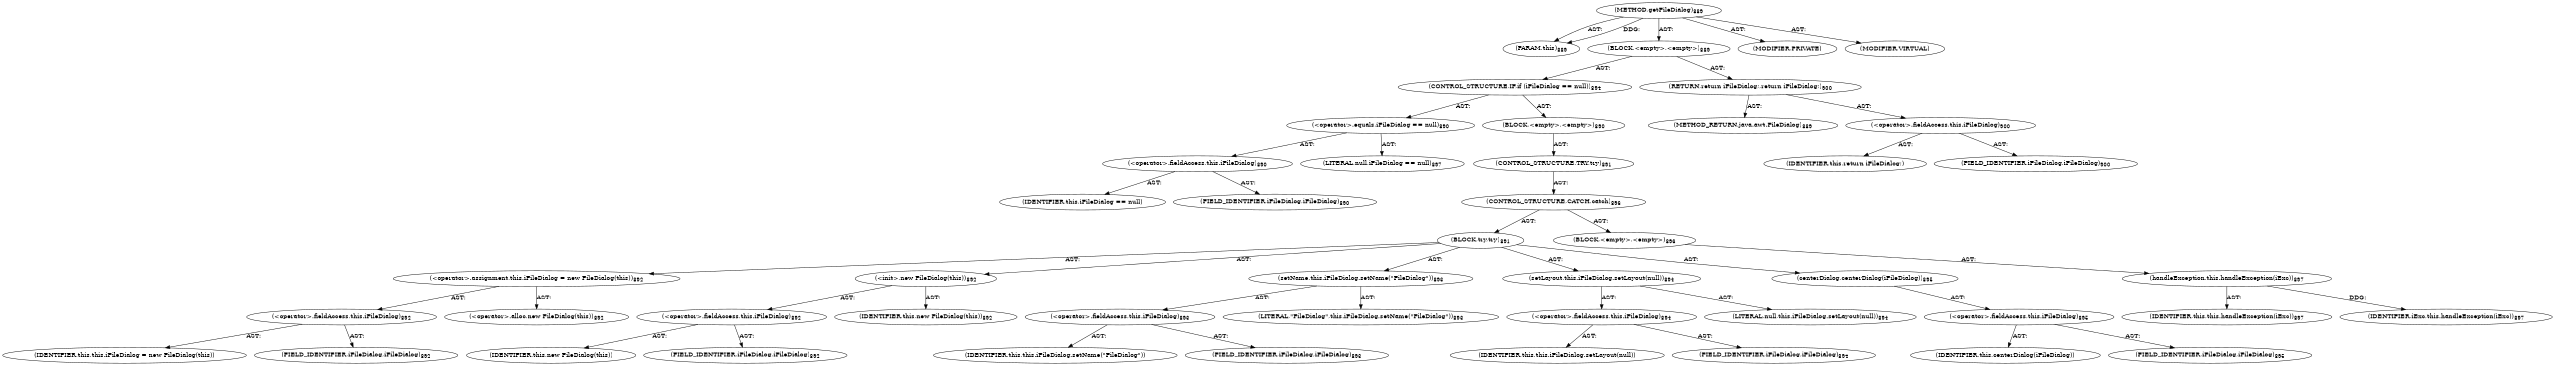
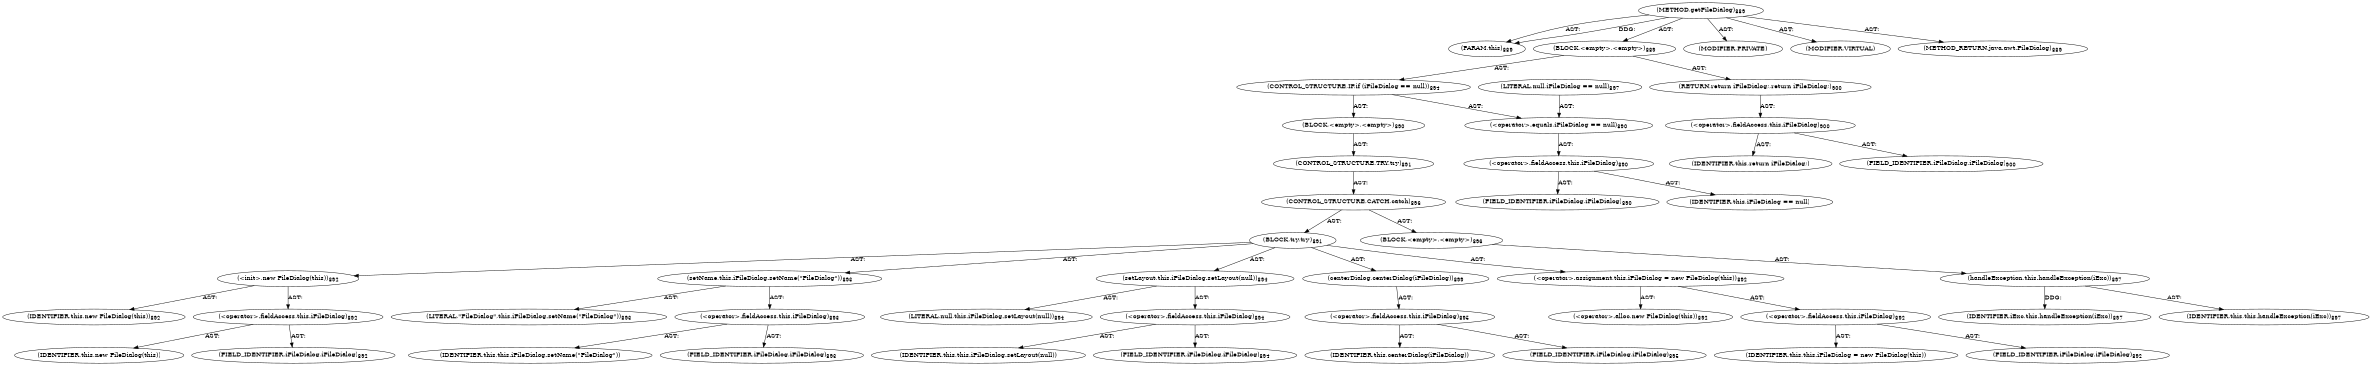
  digraph {
    n1 [label=<(METHOD,getFileDialog)<SUB>889</SUB>>]
    n2 [label=<(PARAM,this)<SUB>889</SUB>>]
    n3 [label=<(BLOCK,&lt;empty&gt;,&lt;empty&gt;)<SUB>889</SUB>>]
    n4 [label=<(MODIFIER,PRIVATE)>]
    n5 [label=<(MODIFIER,VIRTUAL)>]
    n6 [label=<(METHOD_RETURN,java.awt.FileDialog)<SUB>889</SUB>>]
    n7 [label=<(CONTROL_STRUCTURE,IF,if (iFileDialog == null))<SUB>894</SUB>>]
    n8 [label=<(RETURN,return iFileDialog;,return iFileDialog;)<SUB>900</SUB>>]
    n9 [label=<(&lt;operator&gt;.equals,iFileDialog == null)<SUB>890</SUB>>]
    n10 [label=<(BLOCK,&lt;empty&gt;,&lt;empty&gt;)<SUB>890</SUB>>]
    n11 [label=<(&lt;operator&gt;.fieldAccess,this.iFileDialog)<SUB>900</SUB>>]
    n12 [label=<(&lt;operator&gt;.fieldAccess,this.iFileDialog)<SUB>890</SUB>>]
    n13 [label=<(LITERAL,null,iFileDialog == null)<SUB>897</SUB>>]
    n14 [label=<(CONTROL_STRUCTURE,TRY,try)<SUB>891</SUB>>]
    n15 [label=<(IDENTIFIER,this,iFileDialog == null)>]
    n16 [label=<(FIELD_IDENTIFIER,iFileDialog,iFileDialog)<SUB>890</SUB>>]
    n17 [label=<(CONTROL_STRUCTURE,CATCH,catch)<SUB>896</SUB>>]
    n18 [label=<(BLOCK,try,try)<SUB>891</SUB>>]
    n19 [label=<(&lt;operator&gt;.assignment,this.iFileDialog = new FileDialog(this))<SUB>892</SUB>>]
    n20 [label=<(&lt;init&gt;,new FileDialog(this))<SUB>892</SUB>>]
    n21 [label=<(setName,this.iFileDialog.setName(&quot;FileDialog&quot;))<SUB>893</SUB>>]
    n22 [label=<(setLayout,this.iFileDialog.setLayout(null))<SUB>894</SUB>>]
-   n23 [label=<(centerDialog,centerDialog(iFileDialog))<SUB>895</SUB>>]
+   n23 [label=<(centerDialog,centerDialog(iFileDialog))<SUB>899</SUB>>]
    n24 [label=<(BLOCK,&lt;empty&gt;,&lt;empty&gt;)<SUB>896</SUB>>]
    n25 [label=<(&lt;operator&gt;.fieldAccess,this.iFileDialog)<SUB>892</SUB>>]
    n26 [label=<(&lt;operator&gt;.alloc,new FileDialog(this))<SUB>892</SUB>>]
    n27 [label=<(&lt;operator&gt;.fieldAccess,this.iFileDialog)<SUB>892</SUB>>]
    n28 [label=<(IDENTIFIER,this,new FileDialog(this))<SUB>892</SUB>>]
    n29 [label=<(&lt;operator&gt;.fieldAccess,this.iFileDialog)<SUB>893</SUB>>]
    n30 [label=<(LITERAL,&quot;FileDialog&quot;,this.iFileDialog.setName(&quot;FileDialog&quot;))<SUB>893</SUB>>]
    n31 [label=<(&lt;operator&gt;.fieldAccess,this.iFileDialog)<SUB>894</SUB>>]
    n32 [label=<(LITERAL,null,this.iFileDialog.setLayout(null))<SUB>894</SUB>>]
    n33 [label=<(&lt;operator&gt;.fieldAccess,this.iFileDialog)<SUB>895</SUB>>]
    n34 [label=<(IDENTIFIER,this,this.iFileDialog = new FileDialog(this))>]
    n35 [label=<(FIELD_IDENTIFIER,iFileDialog,iFileDialog)<SUB>892</SUB>>]
    n36 [label=<(IDENTIFIER,this,new FileDialog(this))>]
    n37 [label=<(FIELD_IDENTIFIER,iFileDialog,iFileDialog)<SUB>892</SUB>>]
    n38 [label=<(IDENTIFIER,this,this.iFileDialog.setName(&quot;FileDialog&quot;))>]
    n39 [label=<(FIELD_IDENTIFIER,iFileDialog,iFileDialog)<SUB>893</SUB>>]
    n40 [label=<(IDENTIFIER,this,this.iFileDialog.setLayout(null))>]
    n41 [label=<(FIELD_IDENTIFIER,iFileDialog,iFileDialog)<SUB>894</SUB>>]
    n42 [label=<(IDENTIFIER,this,centerDialog(iFileDialog))>]
    n43 [label=<(FIELD_IDENTIFIER,iFileDialog,iFileDialog)<SUB>895</SUB>>]
    n44 [label=<(handleException,this.handleException(iExc))<SUB>897</SUB>>]
    n45 [label=<(IDENTIFIER,this,this.handleException(iExc))<SUB>897</SUB>>]
    n46 [label=<(IDENTIFIER,iExc,this.handleException(iExc))<SUB>897</SUB>>]
    n47 [label=<(IDENTIFIER,this,return iFileDialog;)>]
    n48 [label=<(FIELD_IDENTIFIER,iFileDialog,iFileDialog)<SUB>900</SUB>>]
    n1 -> n2 [label="AST: "]
    n1 -> n2 [label="DDG: "]
    n1 -> n3 [label="AST: "]
    n1 -> n4 [label="AST: "]
    n1 -> n5 [label="AST: "]
-   n8 -> n6 [label="AST: "]
+   n1 -> n6 [label="AST: "]
    n3 -> n7 [label="AST: "]
    n3 -> n8 [label="AST: "]
    n7 -> n9 [label="AST: "]
    n7 -> n10 [label="AST: "]
    n8 -> n11 [label="AST: "]
    n9 -> n12 [label="AST: "]
-   n9 -> n13 [label="AST: "]
+   n13 -> n9 [label="AST: "]
    n10 -> n14 [label="AST: "]
    n11 -> n47 [label="AST: "]
    n11 -> n48 [label="AST: "]
    n12 -> n15 [label="AST: "]
    n12 -> n16 [label="AST: "]
    n14 -> n17 [label="AST: "]
    n17 -> n18 [label="AST: "]
    n17 -> n24 [label="AST: "]
    n18 -> n19 [label="AST: "]
    n18 -> n20 [label="AST: "]
    n18 -> n21 [label="AST: "]
    n18 -> n22 [label="AST: "]
    n18 -> n23 [label="AST: "]
    n19 -> n25 [label="AST: "]
    n19 -> n26 [label="AST: "]
    n20 -> n27 [label="AST: "]
    n20 -> n28 [label="AST: "]
    n21 -> n29 [label="AST: "]
    n21 -> n30 [label="AST: "]
    n22 -> n31 [label="AST: "]
    n22 -> n32 [label="AST: "]
    n23 -> n33 [label="AST: "]
    n24 -> n44 [label="AST: "]
    n25 -> n34 [label="AST: "]
    n25 -> n35 [label="AST: "]
    n27 -> n36 [label="AST: "]
    n27 -> n37 [label="AST: "]
    n29 -> n38 [label="AST: "]
    n29 -> n39 [label="AST: "]
    n31 -> n40 [label="AST: "]
    n31 -> n41 [label="AST: "]
    n33 -> n42 [label="AST: "]
    n33 -> n43 [label="AST: "]
    n44 -> n45 [label="AST: "]
    n44 -> n46 [label="DDG: "]
  }
